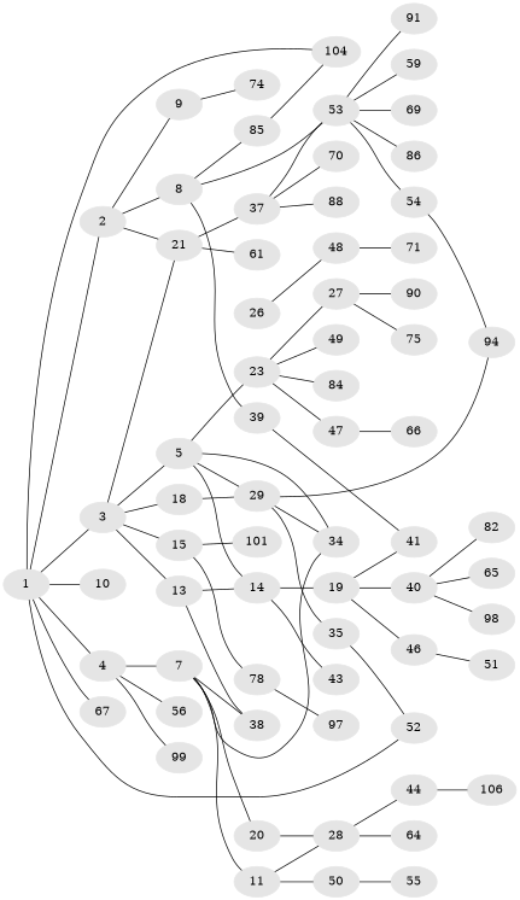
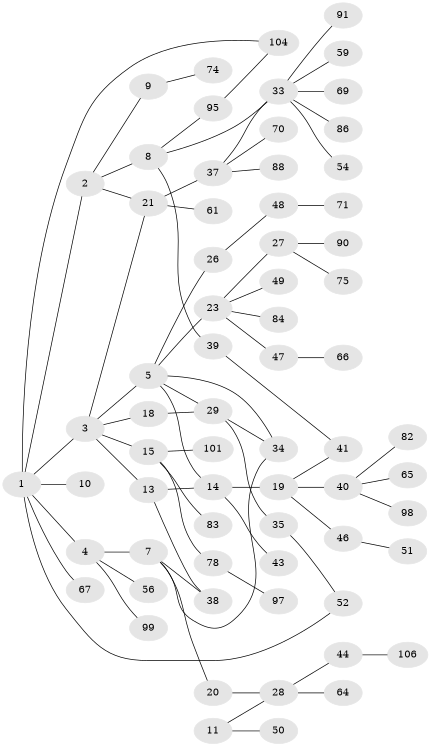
  graph {
    rankdir=LR
    node [color=gray90 style=filled]
    1 [super="+12"]
    2
    3 [super="+32"]
    4 [super="+6"]
    10
    52
    67
    104
    8 [super="+34"]
    9 [super="+17"]
    21 [super="+31"]
    5 [super="+25"]
    13 [super="+58"]
    15 [super="+16"]
    18 [super="+107"]
    7 [super="+22"]
    56 [super="+80"]
    99
    39 [super="+87"]
-   53 [super="+57"]
-   85 [super="+103"]
+   53 [super="+57" label=33]
+   85 [super="+103" label=95]
    74
    37
    61 [super="+76"]
    23 [super="+42"]
    26 [super="+45"]
    29 [super="+93"]
    n28 [label=34 super="+77"]
    14
    38 [super="+73"]
    78 [super="+79"]
+   83
    101
    11 [super="+24"]
    20
    27 [super="+63"]
    47 [super="+60"]
    49
    84
    48
    35
-   94
    28 [super="+30"]
    50
    41
    54 [super="+92"]
    59 [super="+62"]
    69 [super="+100"]
    86 [super="+105"]
    91
    44 [super="+72"]
    64
-   55 [super="+102"]
    19 [super="+33"]
    43 [super="+68"]
    40
    46 [super="+95"]
    97
    65
    98
    82
    51
    70
    88 [super="+96"]
    75
    90
    66 [super="+89"]
    71 [super="+81"]
    106
    1 -- 2
    1 -- 3
    1 -- 4
    1 -- 10
    1 -- 52
    1 -- 67
    1 -- 104
    2 -- 8
    2 -- 9
    2 -- 21
    3 -- 21
    3 -- 5
    3 -- 13
    3 -- 15
    3 -- 18
    4 -- 7
    4 -- 56
    4 -- 99
    8 -- 39
    8 -- 53
    8 -- 85
    9 -- 74
    21 -- 37
    21 -- 61
    5 -- 23 [weight=2]
+   5 -- 26
    5 -- 29
    5 -- n28
    5 -- 14
    13 -- 14
    13 -- 38
    15 -- 78
+   15 -- 83
    15 -- 101
    18 -- 29
    7 -- n28
    7 -- 38
-   7 -- 11
    7 -- 20
    39 -- 41
    53 -- 54
    53 -- 59
    53 -- 69
    53 -- 86
    53 -- 91
    85 -- 104
    37 -- 53
    37 -- 70
    37 -- 88
    23 -- 27
    23 -- 47
    23 -- 49
    23 -- 84
    26 -- 48
    29 -- n28
    29 -- 35
-   29 -- 94
    14 -- 19
    14 -- 43
    78 -- 97
    11 -- 28
    11 -- 50
    20 -- 28
    27 -- 75
    27 -- 90
    47 -- 66
    48 -- 71
    35 -- 52
    28 -- 44
    28 -- 64
-   50 -- 55
-   54 -- 94
    44 -- 106
    19 -- 41
    19 -- 40
    19 -- 46
    40 -- 65
    40 -- 98
    40 -- 82
    46 -- 51
  }
